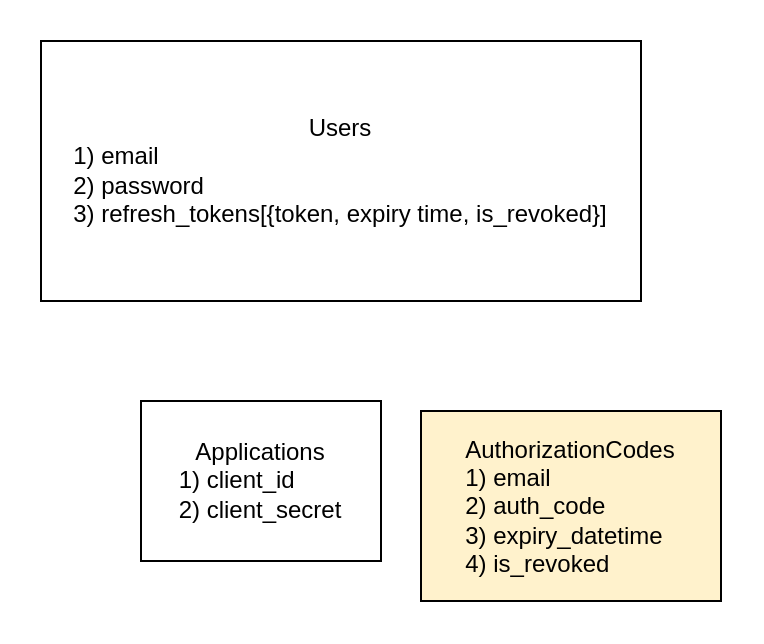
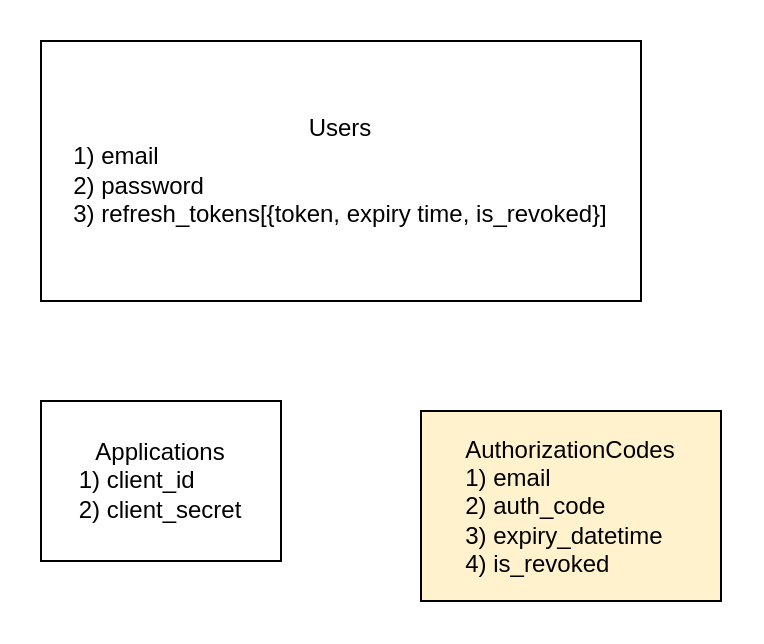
  <mxCell id="0" />
  <mxCell id="1" parent="0" />
  <mxCell id="2" value="Users&lt;br&gt;&lt;div style=&quot;text-align: left&quot;&gt;&lt;span&gt;1) email&lt;/span&gt;&lt;/div&gt;&lt;div style=&quot;text-align: left&quot;&gt;&lt;span&gt;2) password&lt;/span&gt;&lt;/div&gt;&lt;div style=&quot;text-align: left&quot;&gt;&lt;span&gt;3) refresh_tokens[{token, expiry time, is_revoked}]&lt;/span&gt;&lt;/div&gt;" style="rounded=0;whiteSpace=wrap;html=1;" vertex="1" parent="1"><mxGeometry x="20" y="20" width="300" height="130" as="geometry" /></mxCell>
- <mxCell id="3" value="Applications&lt;br&gt;&lt;div style=&quot;text-align: left&quot;&gt;&lt;span&gt;1) client_id&lt;/span&gt;&lt;/div&gt;&lt;div style=&quot;text-align: left&quot;&gt;&lt;span&gt;2) client_secret&lt;/span&gt;&lt;/div&gt;" style="rounded=0;whiteSpace=wrap;html=1;" vertex="1" parent="1"><mxGeometry x="70" y="200" width="120" height="80" as="geometry" /></mxCell>
+ <mxCell id="3" value="Applications&lt;br&gt;&lt;div style=&quot;text-align: left&quot;&gt;&lt;span&gt;1) client_id&lt;/span&gt;&lt;/div&gt;&lt;div style=&quot;text-align: left&quot;&gt;&lt;span&gt;2) client_secret&lt;/span&gt;&lt;/div&gt;" style="rounded=0;whiteSpace=wrap;html=1;" vertex="1" parent="1"><mxGeometry x="20" y="200" width="120" height="80" as="geometry" /></mxCell>
  <mxCell id="4" value="AuthorizationCodes&lt;br&gt;&lt;div style=&quot;text-align: left&quot;&gt;&lt;span&gt;1) email&lt;/span&gt;&lt;/div&gt;&lt;div style=&quot;text-align: left&quot;&gt;&lt;span&gt;2) auth_code&lt;/span&gt;&lt;/div&gt;&lt;div style=&quot;text-align: left&quot;&gt;&lt;span&gt;3) expiry_datetime&lt;/span&gt;&lt;/div&gt;&lt;div style=&quot;text-align: left&quot;&gt;&lt;span&gt;4) is_revoked&lt;/span&gt;&lt;/div&gt;" style="rounded=0;whiteSpace=wrap;html=1;fillColor=#fff2cc;" vertex="1" parent="1"><mxGeometry x="210" y="205" width="150" height="95" as="geometry" /></mxCell>
